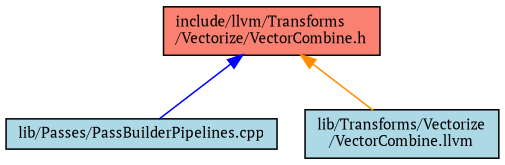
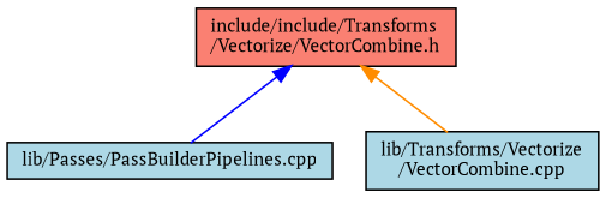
  digraph {
    fontname="PT Serif"
    node [color=black fillcolor=lightblue fontname="PT Serif" fontsize=10 shape=record style=filled]
    edge [dir=back fontname="PT Serif" fontsize=10 labelfontname=Helvetica labelfontsize=10 style=solid]
-   n1 [fillcolor=salmon fontcolor=black height=0.2 label="include/llvm/Transforms\l/Vectorize/VectorCombine.h" width=0.4]
+   n1 [fillcolor=salmon fontcolor=black height=0.2 label="include/include/Transforms\l/Vectorize/VectorCombine.h" width=0.4]
    n2 [height=0.2 label="lib/Passes/PassBuilderPipelines.cpp" width=0.4]
-   n3 [height=0.2 label="lib/Transforms/Vectorize\l/VectorCombine.llvm" width=0.4]
+   n3 [height=0.2 label="lib/Transforms/Vectorize\l/VectorCombine.cpp" width=0.4]
    n1 -> n2 [color=blue]
    n1 -> n3 [color=darkorange]
  }
